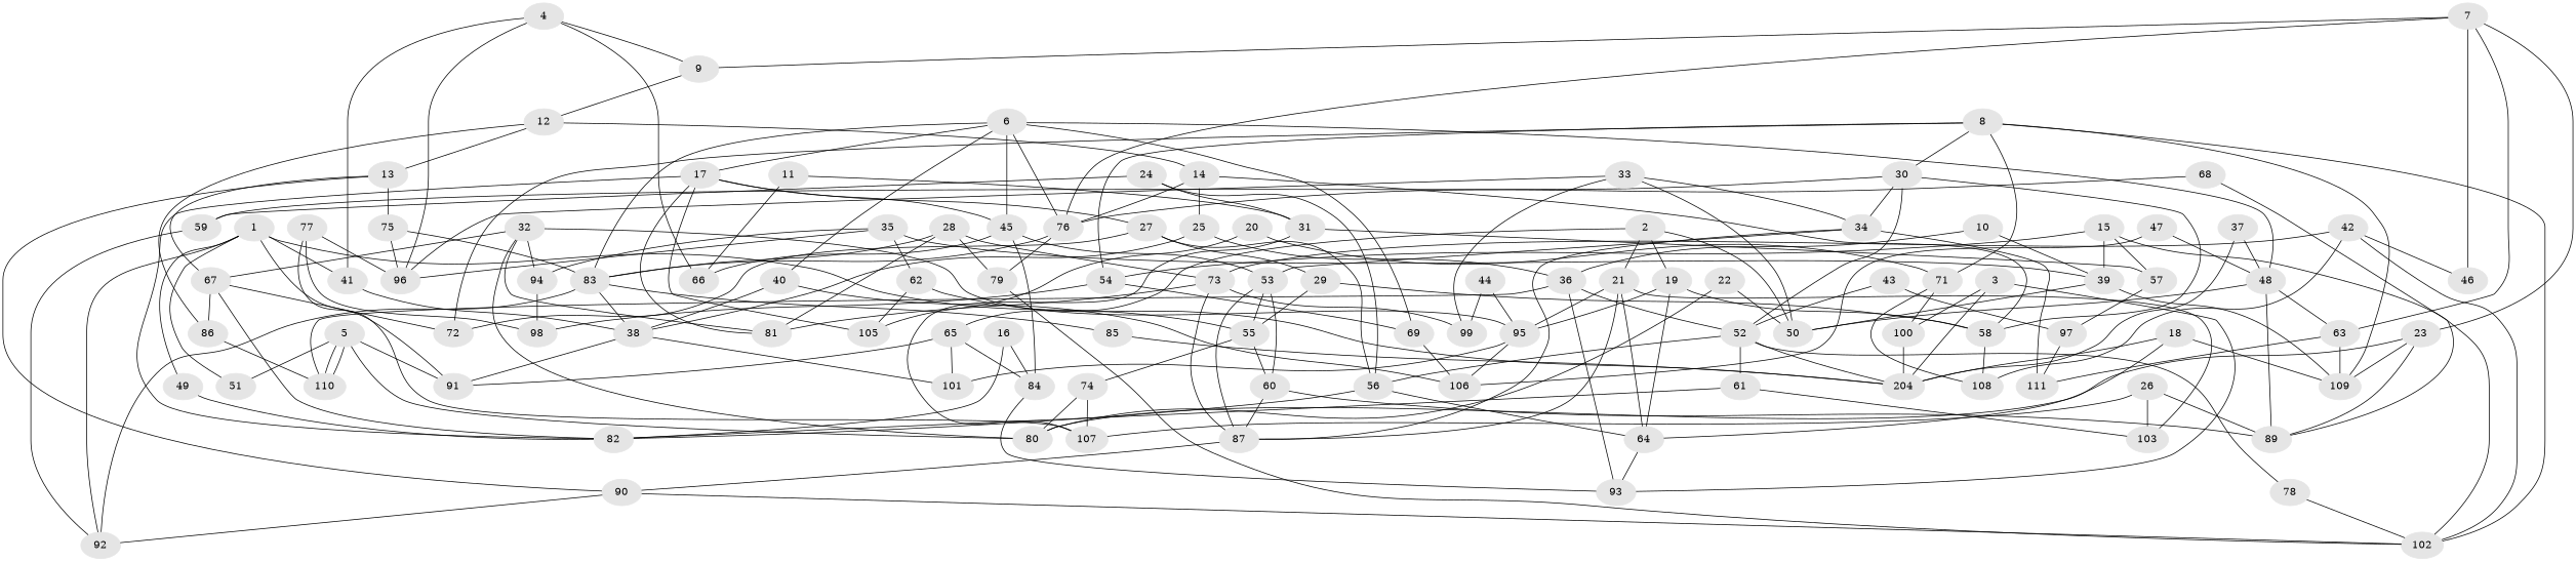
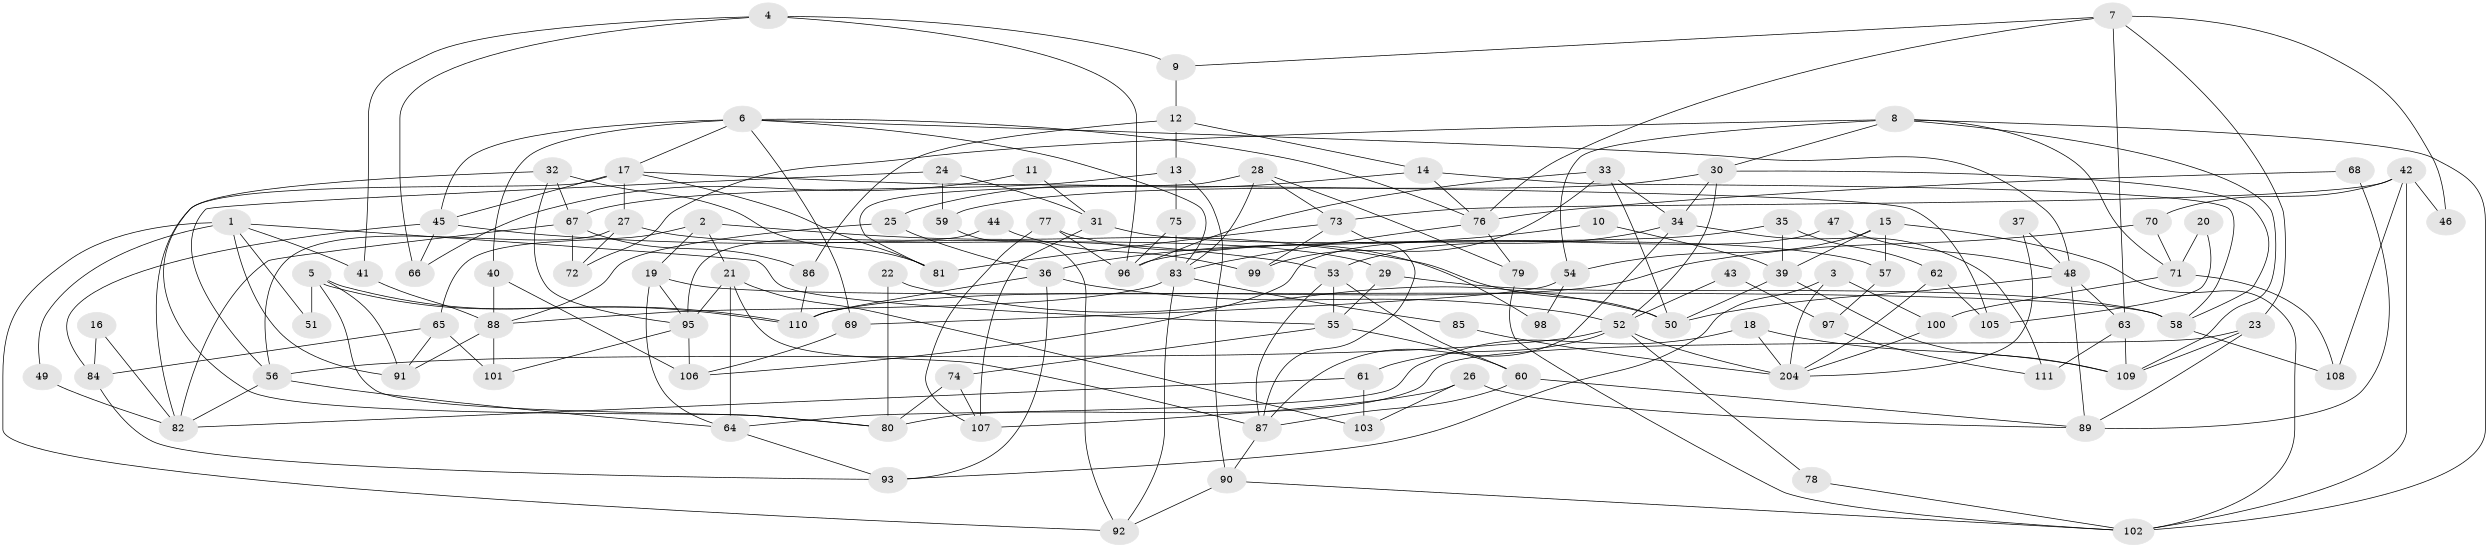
  graph {
    node [color=gray90 style=filled]
    1
    41
    49
    51
    55
    91
    92
-   88 [label=38]
+   88
    82
    60
    74
    2
    19
    21
    50
    65
    58
    64
    95
    87
    103
    84
    101
    3
    93
    100
    n27 [label=204]
    4
    9
    66
    96
    12
    5
    80
    110
    6
    17
    40
    45
    48
    69
    76
    83
    27
    81
    105
    106
    53
    63
    89
    79
    85
    7
    23
    46
    109
    111
    8
    30
    54
    71
    72
    102
    59
    34
    52
    98
    108
    13
    14
    86
    10
    36
    39
    11
    31
    57
    107
    67
    75
    90
    25
    15
    97
    16
    56
    29
    18
    20
    22
    24
    26
    28
    73
    99
    61
    78
    32
-   94
    33
    35
    62
    37
    44
    77
    42
+   70
    43
    47
    68
    1 -- 41
    1 -- 49
    1 -- 51
    1 -- 55
    1 -- 91
    1 -- 92
    41 -- 88
    49 -- 82
    55 -- 60
    55 -- 74
    88 -- 91
    88 -- 101
    60 -- 87
    60 -- 89
    74 -- 80
    74 -- 107
    2 -- 19
    2 -- 21
    2 -- 50
    2 -- 65
    19 -- 58
    19 -- 64
    19 -- 95
    21 -- 64
    21 -- 95
    21 -- 87
    21 -- 103
    65 -- 91
    65 -- 84
    65 -- 101
    58 -- 108
    64 -- 93
    95 -- 101
    95 -- 106
    87 -- 90
    84 -- 93
    3 -- 93
    3 -- 100
    3 -- n27
    100 -- n27
    4 -- 41
    4 -- 9
    4 -- 66
    4 -- 96
    9 -- 12
    12 -- 13
    12 -- 14
    12 -- 86
    5 -- 51
    5 -- 91
    5 -- 80
    5 -- 110
    5 -- 110
    6 -- 17
    6 -- 40
    6 -- 45
    6 -- 48
    6 -- 69
    6 -- 76
    6 -- 83
    17 -- 82
    17 -- 45
    17 -- 27
    17 -- 81
    17 -- 105
    40 -- 88
    40 -- 106
    45 -- 84
    45 -- 66
    45 -- 53
    48 -- 50
    48 -- 63
    48 -- 89
    69 -- 106
    76 -- 83
    76 -- 79
    83 -- 92
    83 -- 88
    83 -- 85
    27 -- 72
    27 -- 56
    27 -- 29
    53 -- 55
    53 -- 60
    53 -- 87
    63 -- 109
    63 -- 111
    79 -- 102
    85 -- n27
    7 -- 9
    7 -- 76
    7 -- 63
    7 -- 23
    7 -- 46
    23 -- 80
    23 -- 89
    23 -- 109
    8 -- 109
    8 -- 30
    8 -- 54
    8 -- 71
    8 -- 72
    8 -- 102
    30 -- 58
    30 -- 59
    30 -- 34
    30 -- 52
    54 -- 69
    54 -- 98
    71 -- 100
    71 -- 108
    59 -- 92
    34 -- 87
    34 -- 53
    34 -- 111
    52 -- n27
    52 -- 56
    52 -- 61
    52 -- 78
    13 -- 67
    13 -- 75
    13 -- 90
    14 -- 58
    14 -- 76
    14 -- 25
    86 -- 110
    10 -- 36
    10 -- 39
    36 -- 93
    36 -- 110
    36 -- 52
    39 -- 50
    39 -- 109
    11 -- 66
    11 -- 31
    31 -- 57
    31 -- 107
    57 -- 97
    67 -- 82
    67 -- 72
    67 -- 86
    75 -- 96
    75 -- 83
    90 -- 92
    90 -- 102
    25 -- 88
    25 -- 36
    15 -- 54
    15 -- 102
    15 -- 39
    15 -- 57
    97 -- 111
    16 -- 82
    16 -- 84
    56 -- 82
    56 -- 64
    29 -- 55
    29 -- 58
    18 -- 64
    18 -- n27
    18 -- 109
    20 -- 105
    20 -- 71
    22 -- 50
    22 -- 80
    24 -- 59
    24 -- 31
    24 -- 56
    26 -- 103
    26 -- 89
    26 -- 107
    28 -- 83
    28 -- 81
    28 -- 79
    28 -- 73
    73 -- 87
    73 -- 81
    73 -- 99
    61 -- 82
    61 -- 103
    78 -- 102
    32 -- 95
    32 -- 80
    32 -- 81
    32 -- 67
-   32 -- 94
-   94 -- 98
    33 -- 50
    33 -- 96
    33 -- 34
    33 -- 99
    35 -- 96
    35 -- 39
-   35 -- 94
    35 -- 62
    62 -- n27
    62 -- 105
    37 -- n27
    37 -- 48
    44 -- 95
    44 -- 99
    77 -- 96
    77 -- 98
    77 -- 107
    42 -- 46
    42 -- 102
    42 -- 108
    42 -- 73
+   42 -- 70
+   70 -- 110
+   70 -- 71
    43 -- 52
    43 -- 97
    47 -- 48
    47 -- 106
    68 -- 76
    68 -- 89
  }
